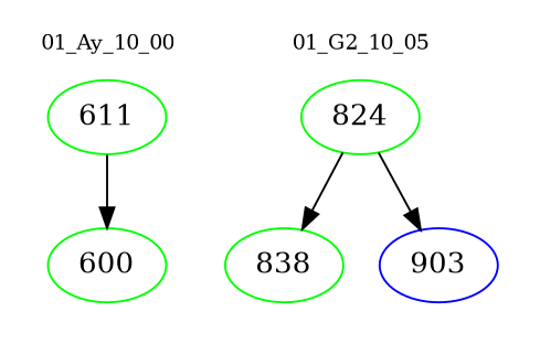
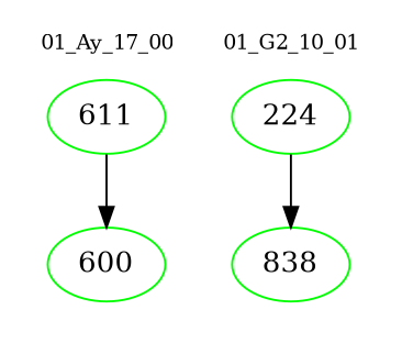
  digraph {
    node [color=green]
    edge [color=black]
    n1 [label=611]
    n2 [label=600]
    n3 [label=838]
-   n4 [label=824]
-   n5 [color=blue label=903]
+   n4 [label=224]
    subgraph cluster_1 {
      color=white
      fontsize=10
-     label="01_Ay_10_00"
+     label="01_Ay_17_00"
      n1
      n2
    }
    subgraph cluster_2 {
      color=white
      fontsize=10
-     label="01_G2_10_05"
+     label="01_G2_10_01"
      n3
      n4
-     n5
    }
    n1 -> n2
    n4 -> n3
-   n4 -> n5
  }
